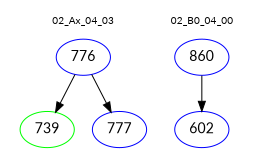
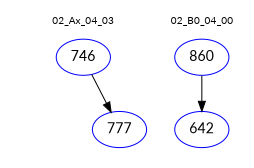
  digraph {
    fontname=Lato
    node [color=blue fontname=Lato]
    edge [color=black fontname=Lato]
-   n1 [label=776]
-   n2 [color=green label=739]
+   n1 [label=746]
    n3 [label=777]
    n4 [label=860]
-   n5 [label=602]
+   n5 [label=642]
    subgraph cluster_1 {
      color=white
      fontsize=10
      label="02_Ax_04_03"
      n1
-     n2
      n3
    }
    subgraph cluster_2 {
      color=white
      fontsize=10
      label="02_B0_04_00"
      n4
      n5
    }
-   n1 -> n2
    n1 -> n3
    n4 -> n5
  }
